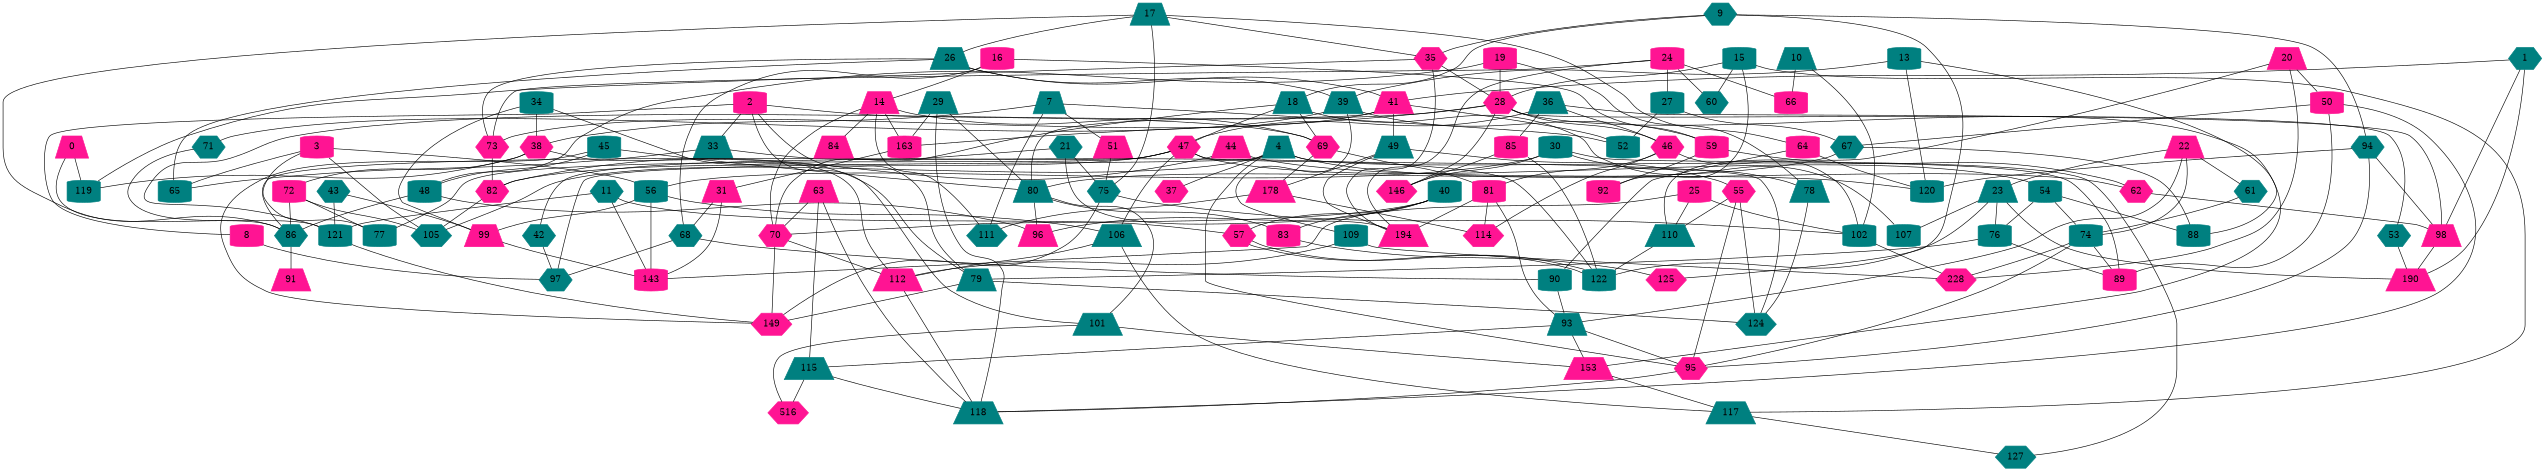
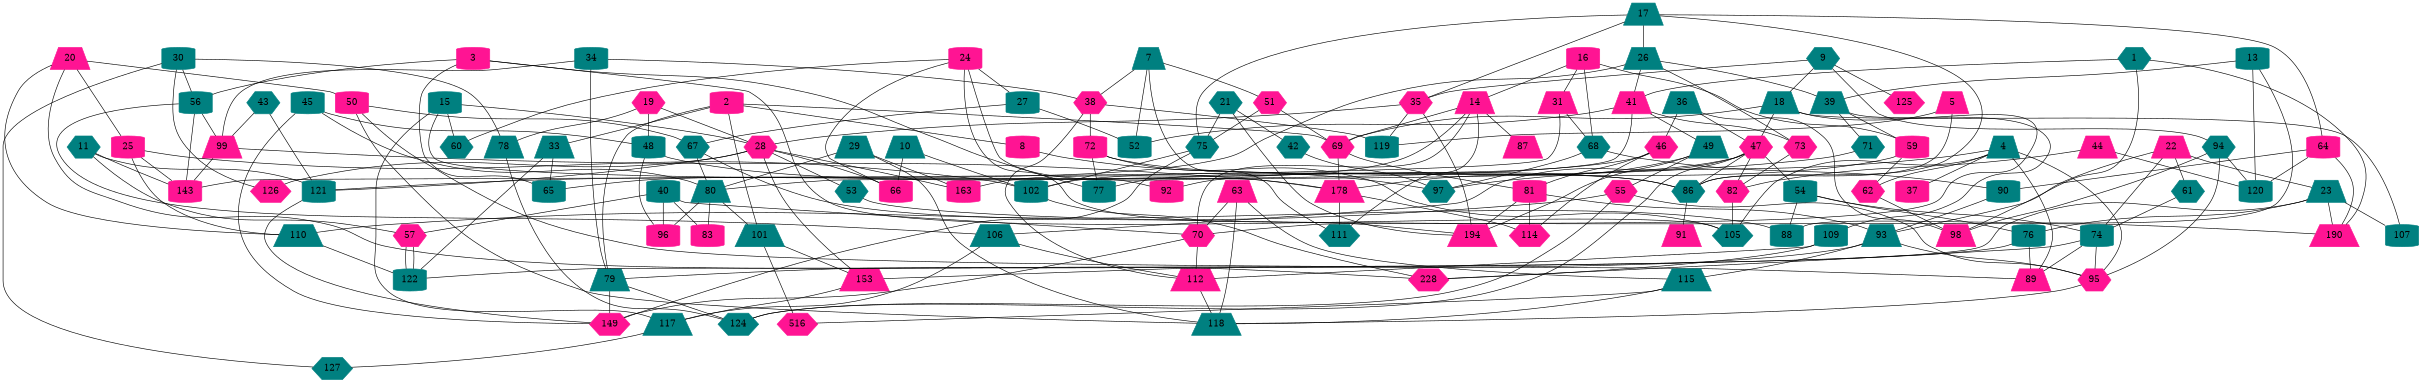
  graph {
    node [color=teal shape=cylinder style=filled]
    41 [color=deeppink shape=trapezium]
    1 [shape=hexagon]
    98 [color=deeppink shape=trapezium]
    n4 [color=deeppink label=190 shape=trapezium]
    52
    73 [color=deeppink shape=hexagon]
    80 [shape=trapezium]
    49 [shape=trapezium]
    2 [color=deeppink]
    8 [color=deeppink]
    33 [shape=trapezium]
    69 [color=deeppink shape=hexagon]
    79 [shape=trapezium]
    101 [shape=trapezium]
    97 [shape=hexagon]
    65
    122
    81 [color=deeppink]
    n19 [color=deeppink label=178 shape=trapezium]
    n20 [color=deeppink label=149 shape=hexagon]
    124 [shape=hexagon]
    n22 [color=deeppink label=153 shape=trapezium]
    n23 [color=deeppink label=516 shape=hexagon]
    3 [color=deeppink]
    56
    77
    105 [shape=hexagon]
    n28 [color=deeppink label=143]
    99 [color=deeppink shape=trapezium]
    106 [shape=trapezium]
    4 [shape=trapezium]
-   37 [color=deeppink shape=hexagon]
+   37 [color=deeppink]
    62 [color=deeppink shape=hexagon]
-   89 [color=deeppink]
+   89 [color=deeppink shape=trapezium]
    95 [color=deeppink shape=hexagon]
    118 [shape=trapezium]
-   5 [color=deeppink shape=trapezium label=0]
+   5 [color=deeppink shape=trapezium]
    86 [shape=hexagon]
    119
    91 [color=deeppink shape=trapezium]
    44 [color=deeppink shape=trapezium]
    120
    82 [color=deeppink shape=hexagon]
    53 [shape=hexagon]
    7 [shape=trapezium]
    38 [color=deeppink shape=hexagon]
-   51 [color=deeppink shape=trapezium]
+   51 [color=deeppink shape=hexagon]
    111 [shape=hexagon]
    72 [color=deeppink]
    112 [color=deeppink shape=trapezium]
    75 [shape=hexagon]
    18 [shape=trapezium]
    9 [shape=hexagon]
    35 [color=deeppink shape=hexagon]
    94 [shape=hexagon]
    125 [color=deeppink shape=hexagon]
    70 [color=deeppink shape=hexagon]
    47 [color=deeppink shape=hexagon]
    107
    28 [color=deeppink shape=hexagon]
    n61 [color=deeppink label=194 shape=trapezium]
    10 [shape=trapezium]
    66 [color=deeppink]
    102
    n65 [color=deeppink label=228 shape=hexagon]
    57 [color=deeppink shape=hexagon]
    11 [shape=hexagon]
    121
    27
    67 [shape=hexagon]
    59 [color=deeppink]
    92 [color=deeppink]
    13
    39 [shape=trapezium]
    88
    71 [shape=hexagon]
    109
    14 [color=deeppink shape=trapezium]
-   87 [color=deeppink shape=trapezium label=84]
+   87 [color=deeppink shape=trapezium]
    n80 [color=deeppink label=163]
    15
    60 [shape=hexagon]
    117 [shape=trapezium]
-   126 [color=deeppink shape=hexagon label=146]
+   126 [color=deeppink shape=hexagon]
    127 [shape=hexagon]
    16 [color=deeppink]
    31 [color=deeppink shape=trapezium]
    68 [shape=hexagon]
    90
    17 [shape=trapezium]
    26 [shape=trapezium]
    64 [color=deeppink]
    54
-   19 [color=deeppink]
+   19 [color=deeppink shape=hexagon]
    48
    78 [shape=trapezium]
-   96 [color=deeppink shape=trapezium]
+   96 [color=deeppink]
    20 [color=deeppink shape=trapezium]
    25 [color=deeppink]
    50 [color=deeppink]
    110 [shape=trapezium]
    21 [shape=hexagon]
    42 [shape=hexagon]
    22 [color=deeppink shape=trapezium]
    23 [shape=trapezium]
    61 [shape=hexagon]
    74
    93 [shape=trapezium]
    76
    115 [shape=trapezium]
    24 [color=deeppink]
    29 [shape=trapezium]
    83 [color=deeppink]
    30
    34
    36 [shape=trapezium]
    46 [color=deeppink shape=hexagon]
-   85 [color=deeppink]
    114 [color=deeppink shape=hexagon]
    40
    55 [color=deeppink shape=hexagon]
    43 [shape=hexagon]
    45
    63 [color=deeppink shape=trapezium]
    41 -- 52
    41 -- 73
    41 -- 80
    41 -- 49
    1 -- 41
    1 -- 98
    1 -- n4
    73 -- 82
    80 -- 101
    80 -- 96
    80 -- 83
    49 -- n19
    49 -- n61
    49 -- 55
    2 -- 8
    2 -- 33
    2 -- 69
    2 -- 79
    2 -- 101
    8 -- 97
    33 -- 65
    33 -- 122
    69 -- 81
    69 -- n19
    79 -- n20
    79 -- 124
    101 -- n22
    101 -- n23
    81 -- n61
    81 -- 93
    81 -- 114
    n19 -- 111
    n19 -- 114
    n22 -- 117
    3 -- 65
    3 -- 56
    3 -- 77
    3 -- 105
    56 -- n28
    56 -- 99
    56 -- 106
+   99 -- n19
    99 -- n28
    106 -- 112
    106 -- 117
    4 -- 97
    4 -- 105
    4 -- 37
    4 -- 62
    4 -- 89
    4 -- 95
    62 -- 98
    95 -- 118
    5 -- 86
    5 -- 119
    86 -- 91
    44 -- 120
    44 -- 82
    82 -- 105
    53 -- n4
    7 -- 52
    7 -- 38
    7 -- 51
    7 -- 111
    38 -- 119
    38 -- 72
    38 -- 112
+   51 -- 69
    51 -- 75
    72 -- 77
    72 -- 105
    72 -- 86
    112 -- 118
    75 -- n20
    75 -- 102
    18 -- 69
    18 -- 70
    18 -- 47
    18 -- 107
    9 -- 18
    9 -- 35
    9 -- 94
    9 -- 125
    35 -- 119
    35 -- 28
    35 -- n61
    94 -- 98
    94 -- 95
    94 -- 120
    70 -- n20
    70 -- 112
    47 -- 124
    47 -- 77
    47 -- 106
    47 -- 86
    47 -- 82
    47 -- 54
    28 -- n22
    28 -- 53
-   28 -- 46
+   28 -- 66
    28 -- 121
    28 -- n80
    28 -- 126
    10 -- 66
    10 -- 102
    102 -- n65
    57 -- 122
    57 -- 122
    11 -- n28
    11 -- 57
    11 -- 121
    121 -- n20
    27 -- 52
    27 -- 67
    67 -- 80
    67 -- 88
    59 -- 62
    59 -- 92
    13 -- 120
    13 -- 39
    13 -- 88
    39 -- 59
    39 -- 71
    39 -- 109
    71 -- 121
    109 -- 112
    109 -- n65
    14 -- 69
    14 -- 111
    14 -- 70
    14 -- 87
    14 -- n80
    15 -- 28
    15 -- 92
    15 -- 60
    15 -- 117
    117 -- 127
    16 -- 59
    16 -- 14
-   n80 -- 31
+   16 -- 31
    16 -- 68
    31 -- n28
    31 -- 68
    68 -- 97
    68 -- 90
    90 -- 93
    17 -- 86
    17 -- 75
    17 -- 35
    17 -- 26
    17 -- 64
    26 -- 41
    26 -- 73
    26 -- 65
    26 -- 39
-   98 -- n4
+   64 -- n4
    64 -- 120
    64 -- 90
    54 -- 88
    54 -- 74
    54 -- 76
    19 -- 28
    19 -- 48
    19 -- 78
    48 -- 86
    48 -- 96
    78 -- 124
    20 -- n65
+   20 -- 25
    20 -- 50
    20 -- 110
    25 -- n28
    25 -- 102
    25 -- 110
    50 -- 89
    50 -- 118
    50 -- 67
    110 -- 122
    21 -- 75
    21 -- n61
    21 -- 42
    42 -- 97
    22 -- 23
    22 -- 61
    22 -- 74
    22 -- 93
    23 -- n4
    23 -- 122
    23 -- 107
    23 -- 76
    61 -- 74
    74 -- 89
    74 -- 95
    74 -- n65
    93 -- n22
    93 -- 95
    93 -- 115
    76 -- 79
    76 -- 89
    115 -- n23
    115 -- 118
-   24 -- 73
+   24 -- n19
    24 -- n61
    24 -- 66
    24 -- 27
    24 -- 60
    29 -- 80
    29 -- 118
    29 -- n80
-   83 -- 125
    30 -- 56
    30 -- 126
    30 -- 127
    30 -- 78
    34 -- 79
    34 -- 99
    34 -- 38
    36 -- 98
    36 -- 47
    36 -- 46
-   36 -- 85
    46 -- 81
    46 -- 102
    46 -- 114
-   85 -- 122
-   85 -- 126
    40 -- 70
    40 -- 57
    40 -- 96
    40 -- 83
    55 -- 124
    55 -- 95
    55 -- 110
    43 -- 99
    43 -- 121
    45 -- 80
    45 -- n20
    45 -- 48
    63 -- 118
    63 -- 70
    63 -- 115
  }
